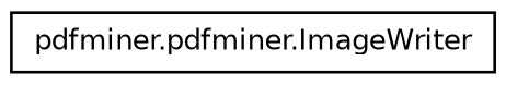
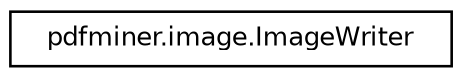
  digraph {
    rankdir=LR
-   n1 [color=black fillcolor=white fontname=Helvetica fontsize=10 height=0.2 label="pdfminer.pdfminer.ImageWriter" shape=record style=filled width=0.4]
+   n1 [color=black fillcolor=white fontname=Helvetica fontsize=10 height=0.2 label="pdfminer.image.ImageWriter" shape=record style=filled width=0.4]
  }
